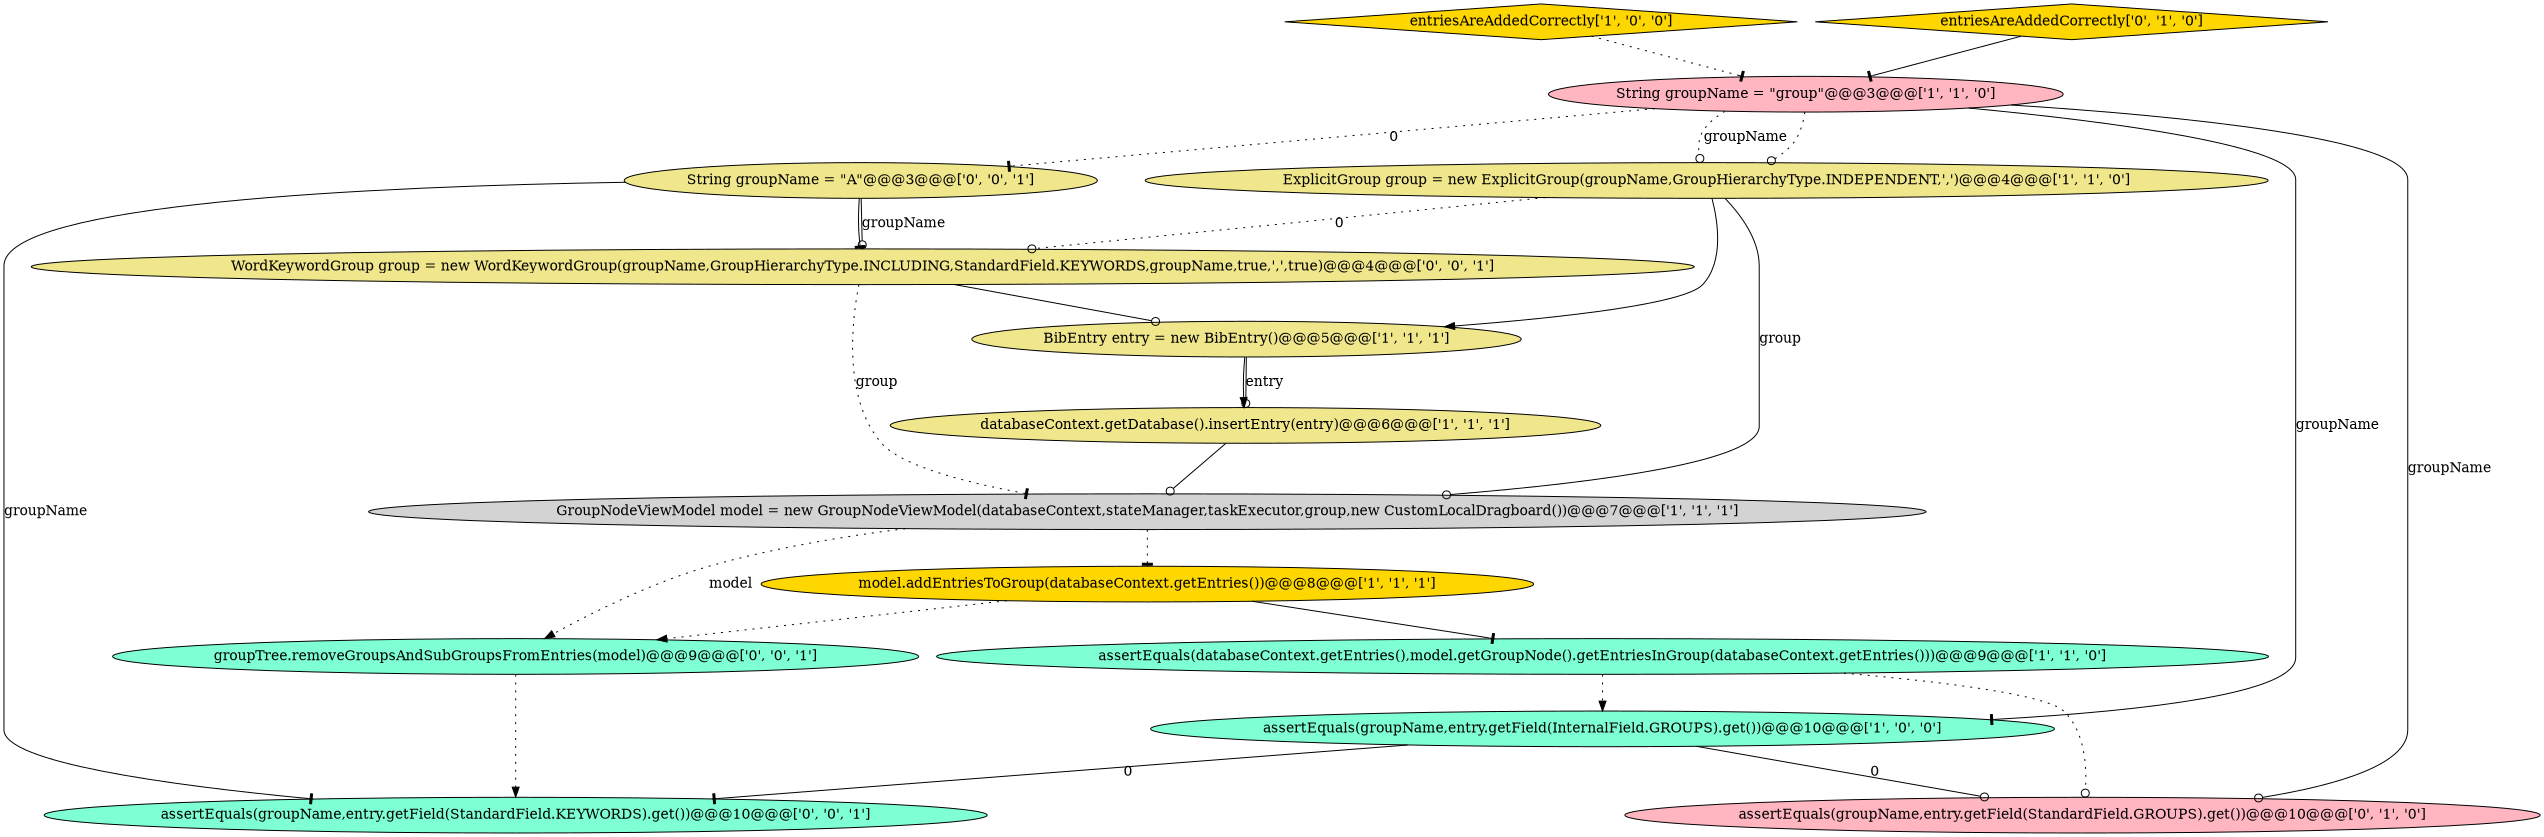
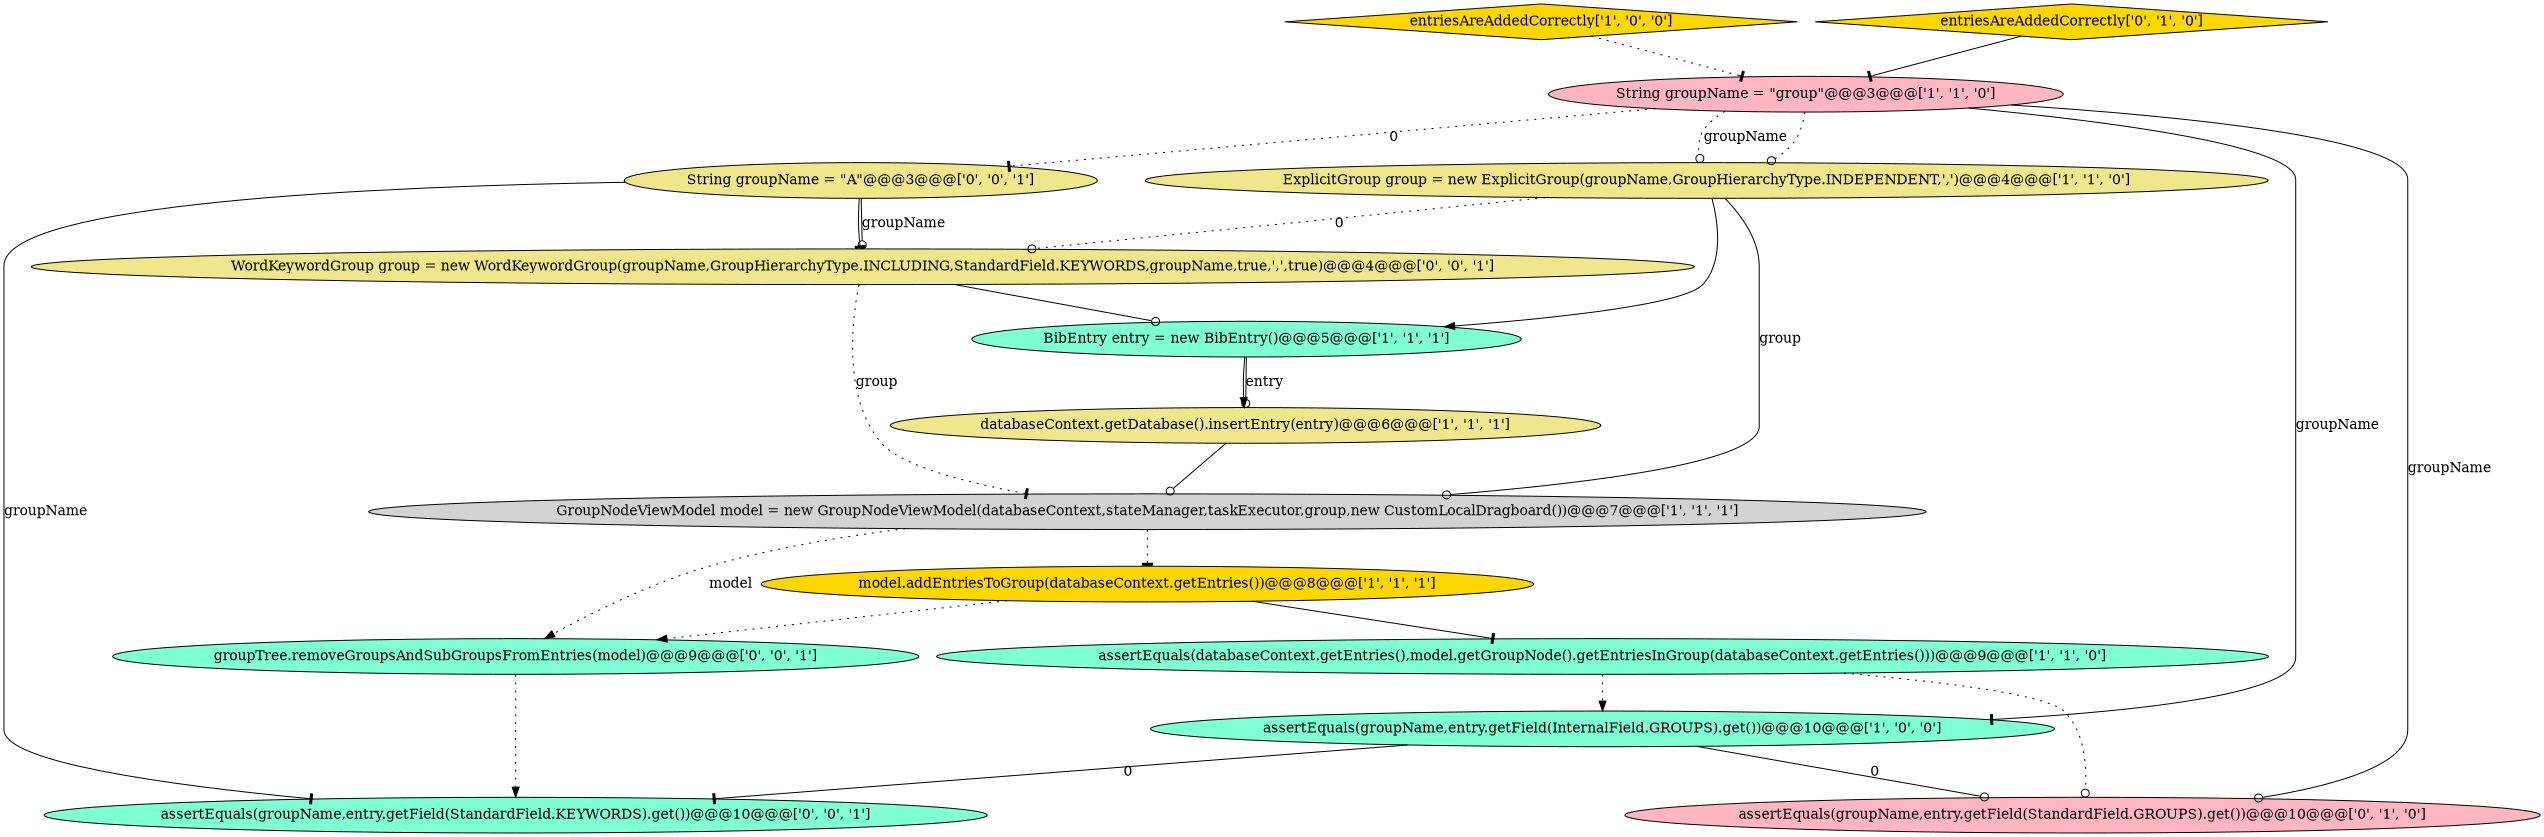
  digraph {
    node [fillcolor=khaki shape=ellipse style=filled]
    edge [arrowhead=odot style=solid]
    n1 [fillcolor=aquamarine label="assertEquals(groupName,entry.getField(InternalField.GROUPS).get())@@@10@@@['1', '0', '0']"]
    n2 [fillcolor=aquamarine label="assertEquals(groupName,entry.getField(StandardField.KEYWORDS).get())@@@10@@@['0', '0', '1']"]
    n3 [fillcolor=lightpink label="assertEquals(groupName,entry.getField(StandardField.GROUPS).get())@@@10@@@['0', '1', '0']"]
-   n4 [label="BibEntry entry = new BibEntry()@@@5@@@['1', '1', '1']"]
+   n4 [fillcolor=aquamarine label="BibEntry entry = new BibEntry()@@@5@@@['1', '1', '1']"]
    n5 [label="databaseContext.getDatabase().insertEntry(entry)@@@6@@@['1', '1', '1']"]
    n6 [fillcolor=lightgrey label="GroupNodeViewModel model = new GroupNodeViewModel(databaseContext,stateManager,taskExecutor,group,new CustomLocalDragboard())@@@7@@@['1', '1', '1']"]
    n7 [fillcolor=gold label="model.addEntriesToGroup(databaseContext.getEntries())@@@8@@@['1', '1', '1']"]
    n8 [fillcolor=aquamarine label="assertEquals(databaseContext.getEntries(),model.getGroupNode().getEntriesInGroup(databaseContext.getEntries()))@@@9@@@['1', '1', '0']"]
    n9 [fillcolor=aquamarine label="groupTree.removeGroupsAndSubGroupsFromEntries(model)@@@9@@@['0', '0', '1']"]
    n10 [label="WordKeywordGroup group = new WordKeywordGroup(groupName,GroupHierarchyType.INCLUDING,StandardField.KEYWORDS,groupName,true,',',true)@@@4@@@['0', '0', '1']"]
    n11 [label="String groupName = \"A\"@@@3@@@['0', '0', '1']"]
    n12 [fillcolor=gold label="entriesAreAddedCorrectly['1', '0', '0']" shape=diamond]
    n13 [fillcolor=lightpink label="String groupName = \"group\"@@@3@@@['1', '1', '0']"]
    n14 [label="ExplicitGroup group = new ExplicitGroup(groupName,GroupHierarchyType.INDEPENDENT,',')@@@4@@@['1', '1', '0']"]
    n15 [fillcolor=gold label="entriesAreAddedCorrectly['0', '1', '0']" shape=diamond]
    n1 -> n2 [arrowhead=tee label=0]
    n1 -> n3 [label=0]
    n4 -> n5 [arrowhead=normal]
    n4 -> n5 [label=entry]
    n5 -> n6
    n6 -> n7 [arrowhead=tee style=dotted]
    n6 -> n9 [arrowhead=normal label=model style=dotted]
    n7 -> n8 [arrowhead=tee]
    n7 -> n9 [arrowhead=normal style=dotted]
    n8 -> n1 [arrowhead=normal style=dotted]
    n8 -> n3 [style=dotted]
    n9 -> n2 [arrowhead=normal style=dotted]
    n10 -> n4
    n10 -> n6 [arrowhead=tee label=group style=dotted]
    n11 -> n2 [arrowhead=tee label=groupName]
    n11 -> n10 [label=groupName]
    n11 -> n10 [arrowhead=tee]
    n12 -> n13 [arrowhead=tee style=dotted]
    n13 -> n1 [arrowhead=tee label=groupName]
    n13 -> n3 [label=groupName]
    n13 -> n11 [arrowhead=tee label=0 style=dotted]
    n13 -> n14 [style=dotted]
    n13 -> n14 [label=groupName style=dotted]
    n14 -> n4 [arrowhead=normal]
    n14 -> n6 [label=group]
    n14 -> n10 [label=0 style=dotted]
    n15 -> n13 [arrowhead=tee]
  }
